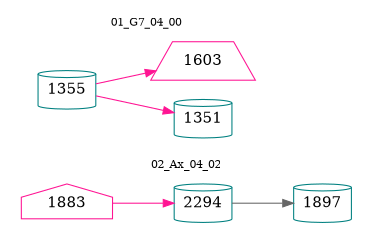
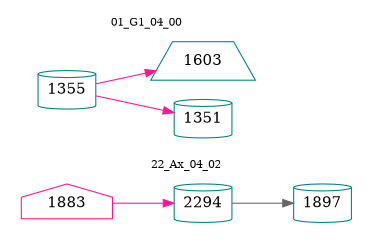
  digraph {
    rankdir=LR
    node [color=teal shape=cylinder]
    edge [color=deeppink]
    n1 [color=deeppink label=1883 shape=house]
    n2 [label=1897]
    n3 [label=2294]
    n4 [label=1355]
    n5 [label=1351]
-   n6 [color=deeppink label=1603 shape=trapezium]
+   n6 [label=1603 shape=trapezium]
    subgraph cluster_1 {
      color=white
      fontsize=10
-     label="02_Ax_04_02"
+     label="22_Ax_04_02"
      n1
      n2
      n3
    }
    subgraph cluster_2 {
      color=white
      fontsize=10
-     label="01_G7_04_00"
+     label="01_G1_04_00"
      n4
      n5
      n6
    }
    n1 -> n3
    n3 -> n2 [color=gray40]
    n4 -> n5
    n4 -> n6
  }
